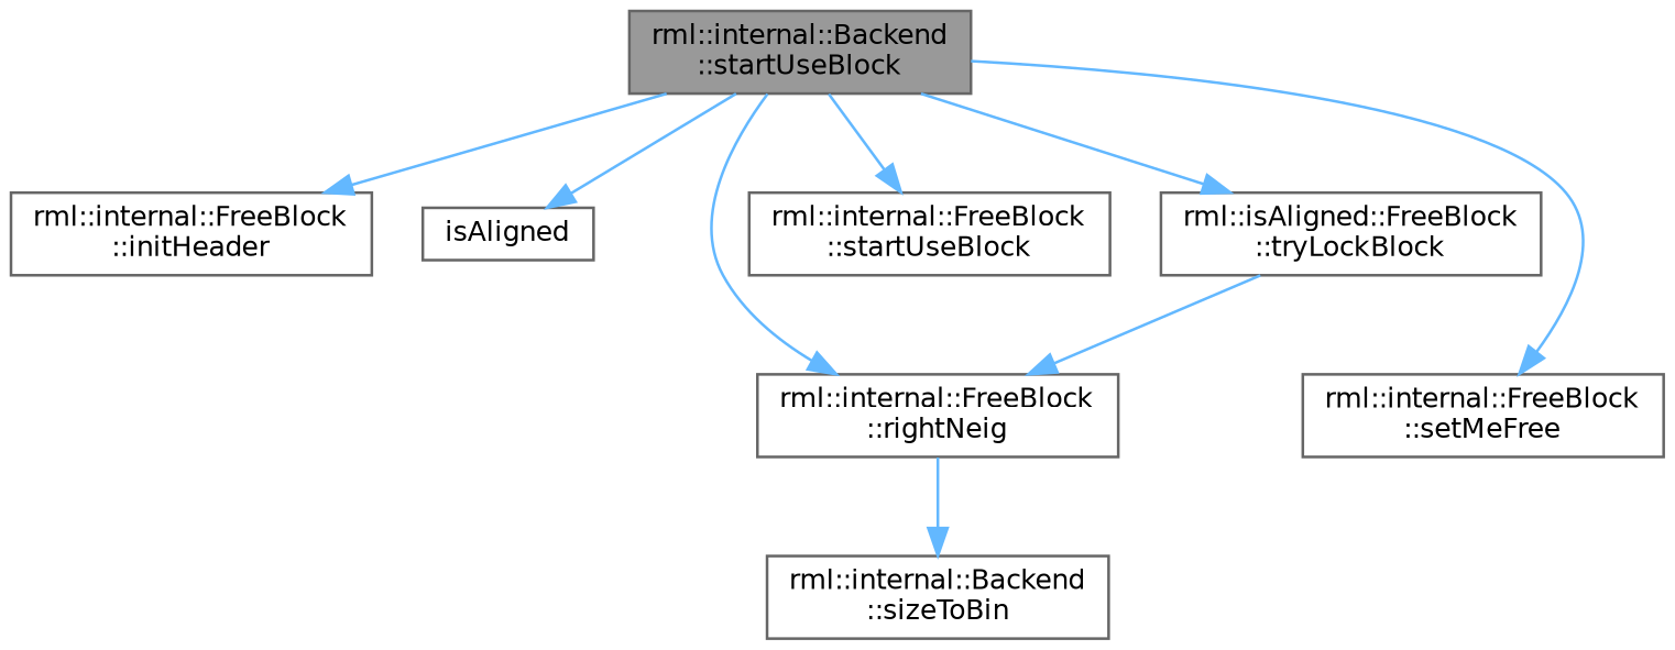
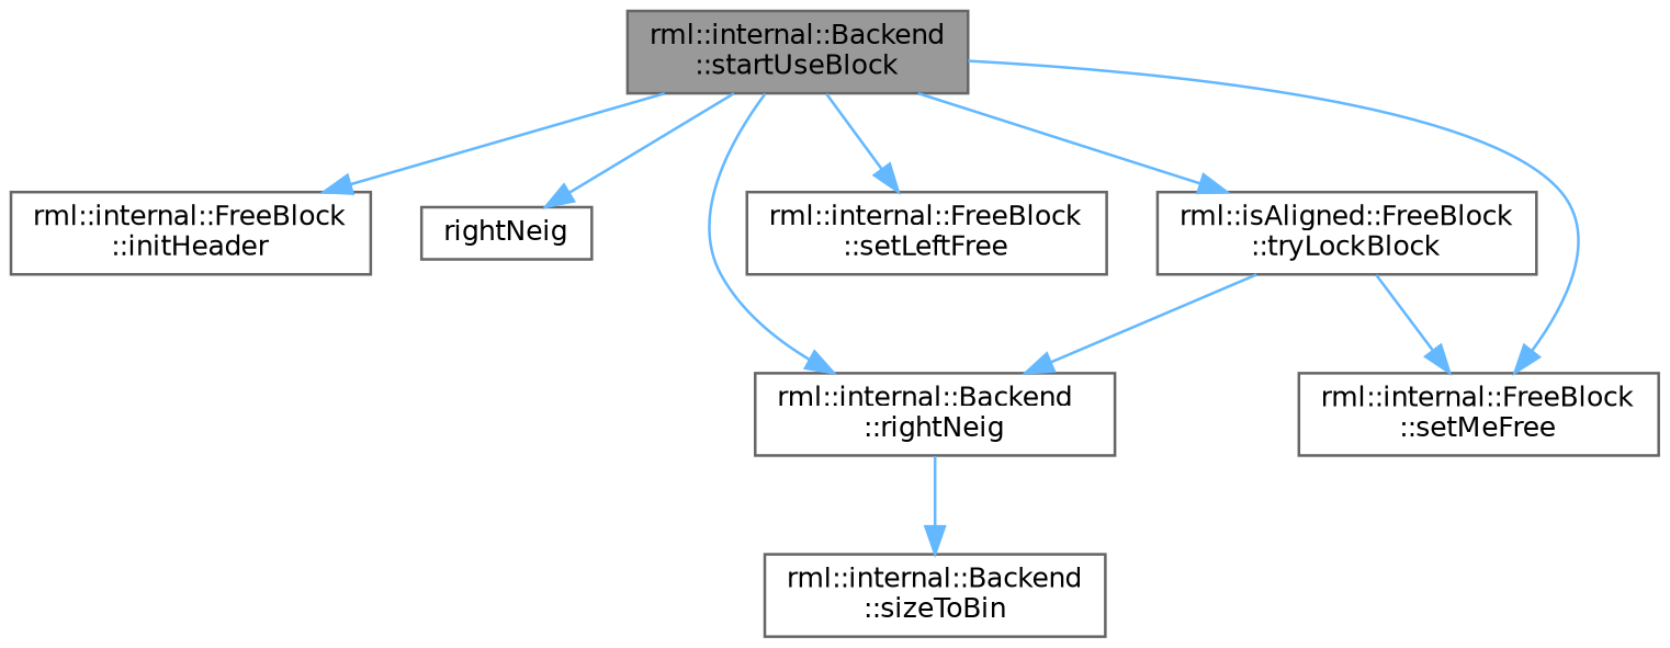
  digraph {
    rankdir=TB
    node [color=grey40 fillcolor=white fontname=Helvetica fontsize=10 shape=box style=filled]
    edge [color=steelblue1 fontname=Helvetica fontsize=10 labelfontname=Helvetica labelfontsize=10 style=solid]
    n1 [color=gray40 fillcolor=grey60 fontcolor=black height=0.2 label="rml::internal::Backend\l::startUseBlock" width=0.4]
    n2 [height=0.2 label="rml::internal::FreeBlock\l::initHeader" width=0.4]
-   n3 [height=0.2 label=isAligned width=0.4]
-   n4 [height=0.2 label="rml::internal::FreeBlock\l::rightNeig" width=0.4]
-   n5 [height=0.2 label="rml::internal::FreeBlock\l::startUseBlock" width=0.4]
+   n3 [height=0.2 label=rightNeig width=0.4]
+   n4 [height=0.2 label="rml::internal::Backend\l::rightNeig" width=0.4]
+   n5 [height=0.2 label="rml::internal::FreeBlock\l::setLeftFree" width=0.4]
    n6 [height=0.2 label="rml::internal::FreeBlock\l::setMeFree" width=0.4]
    n7 [height=0.2 label="rml::isAligned::FreeBlock\l::tryLockBlock" width=0.4]
    n8 [height=0.2 label="rml::internal::Backend\l::sizeToBin" width=0.4]
    n1 -> n2
    n1 -> n3
    n1 -> n4
    n1 -> n5
    n1 -> n6
    n1 -> n7
    n4 -> n8
    n7 -> n4
+   n7 -> n6
  }
